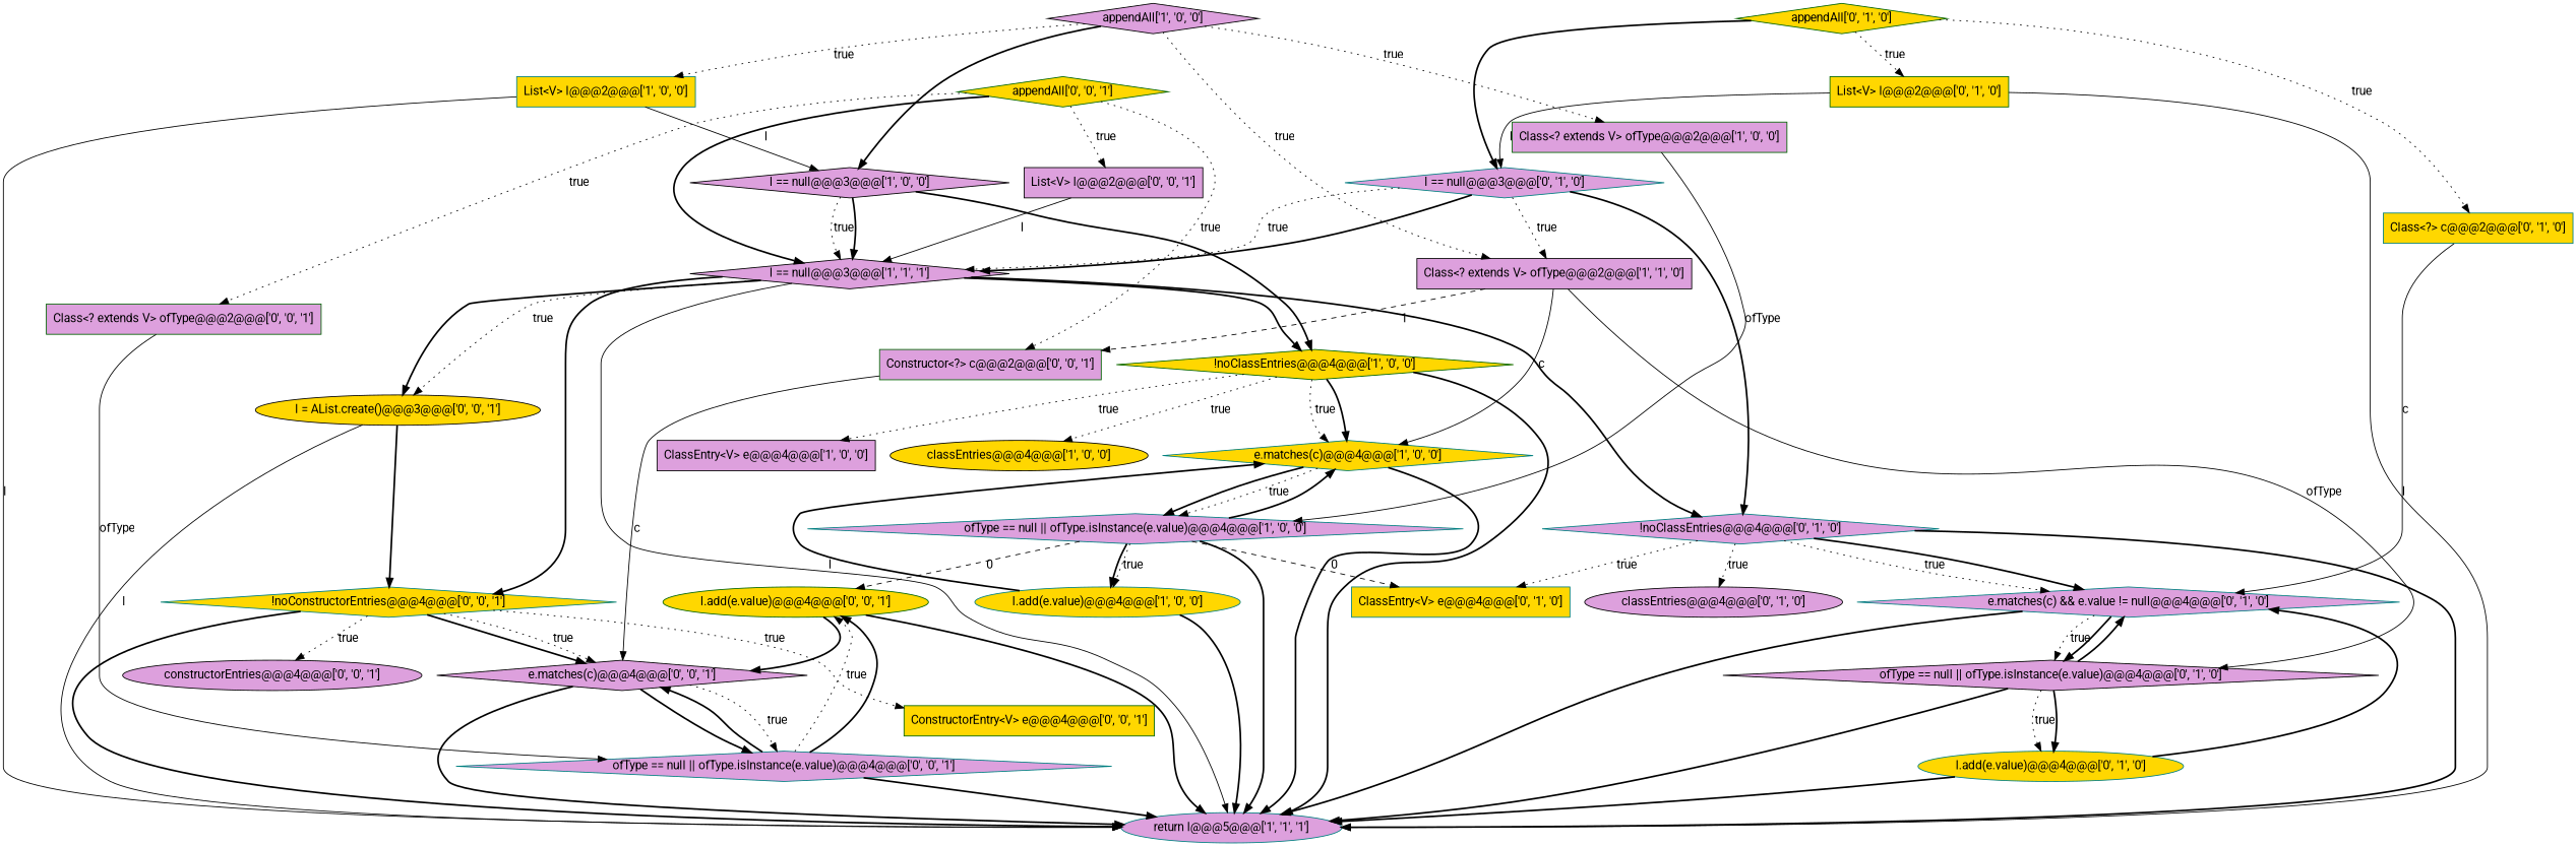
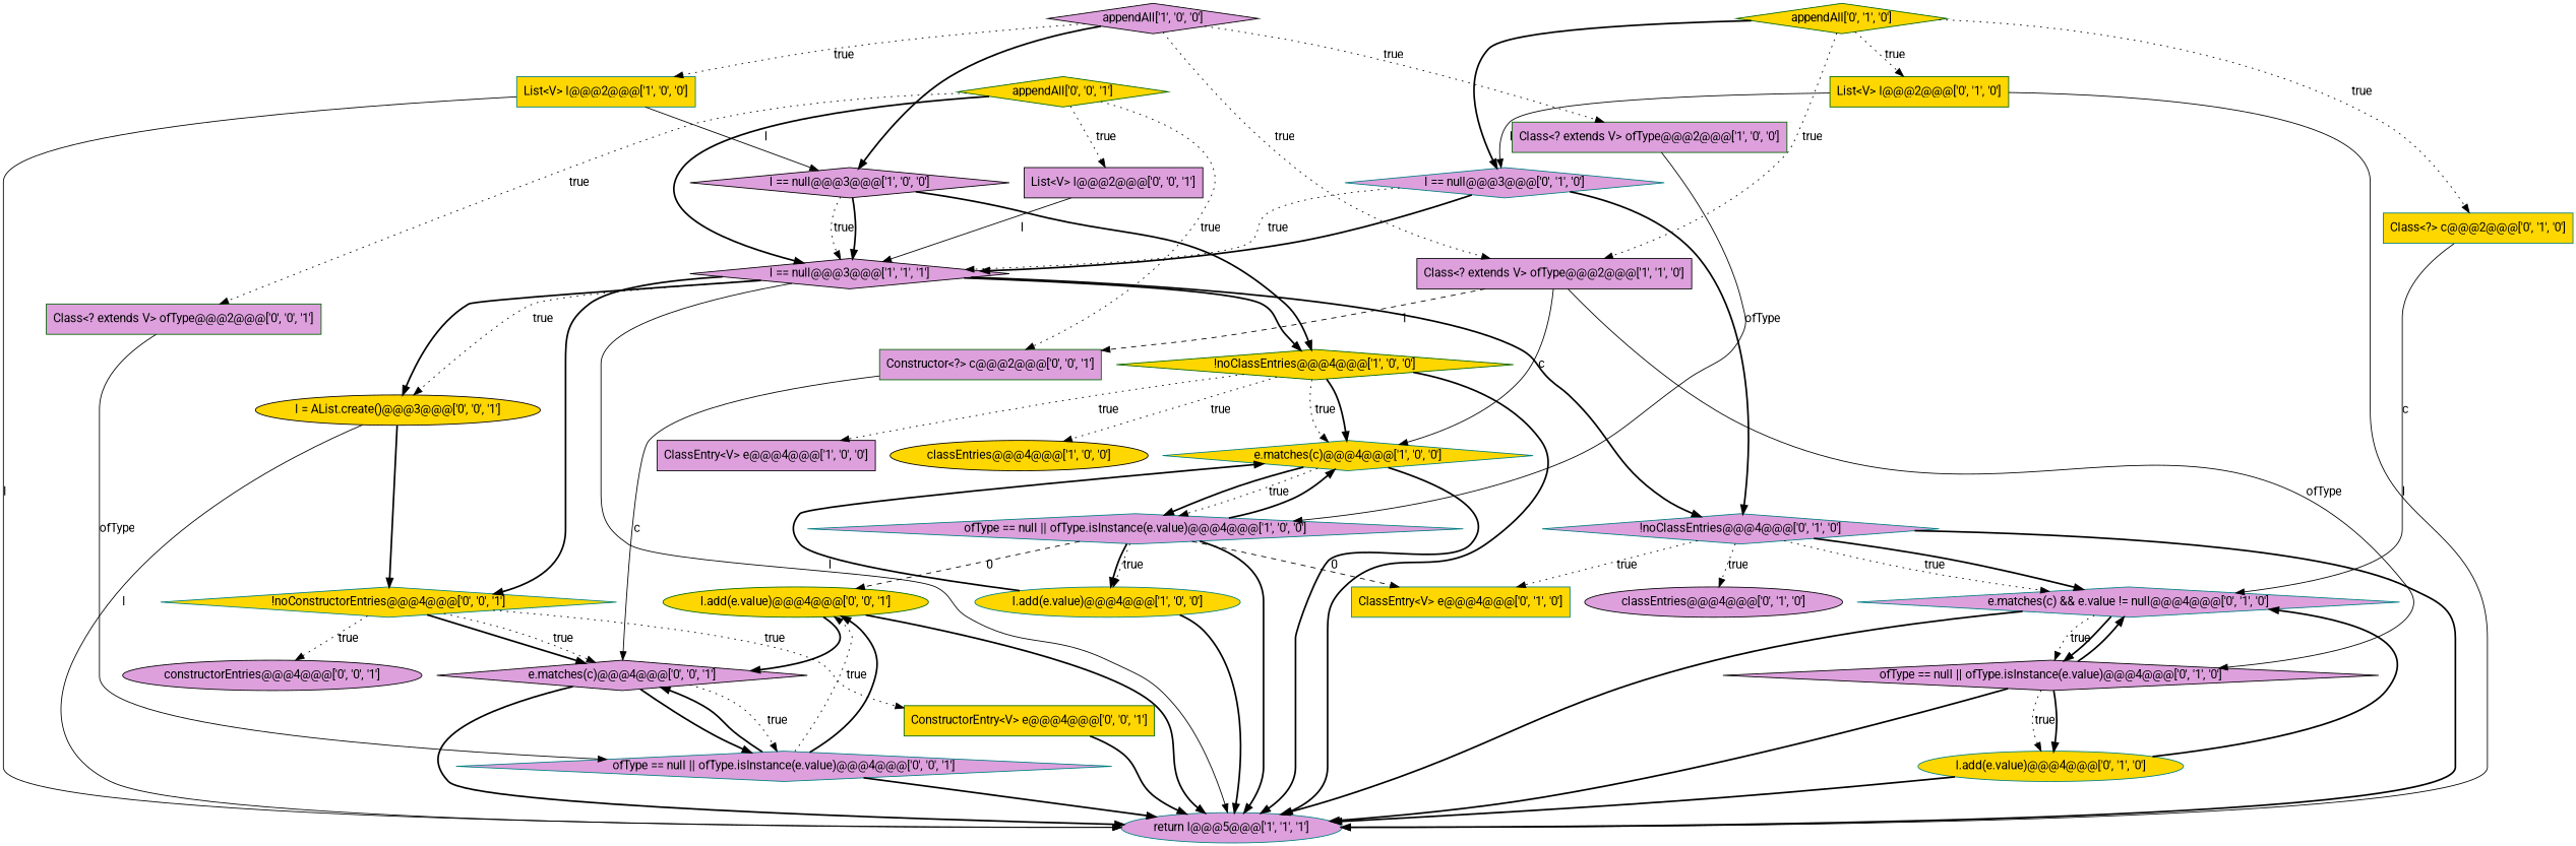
  digraph {
    fontname=Roboto
    node [color=teal fillcolor=plum fontname=Roboto shape=diamond style=filled]
    edge [fontname=Roboto style=bold]
    n1 [label="return l@@@5@@@['1', '1', '1']" shape=ellipse]
    n2 [fillcolor=gold label="e.matches(c)@@@4@@@['1', '0', '0']"]
    n3 [label="ofType == null || ofType.isInstance(e.value)@@@4@@@['1', '0', '0']"]
    n4 [fillcolor=gold label="ClassEntry<V> e@@@4@@@['0', '1', '0']" shape=box]
    n5 [fillcolor=gold label="l.add(e.value)@@@4@@@['1', '0', '0']" shape=ellipse]
    n6 [color=darkgreen fillcolor=gold label="l.add(e.value)@@@4@@@['0', '0', '1']" shape=ellipse]
    n7 [color=darkgreen fillcolor=gold label="!noClassEntries@@@4@@@['1', '0', '0']"]
    n8 [color=black label="ClassEntry<V> e@@@4@@@['1', '0', '0']" shape=box]
    n9 [color=black fillcolor=gold label="classEntries@@@4@@@['1', '0', '0']" shape=ellipse]
    n10 [fillcolor=gold label="Class<?> c@@@2@@@['0', '1', '0']" shape=box]
    n11 [label="e.matches(c) && e.value != null@@@4@@@['0', '1', '0']"]
    n12 [color=black label="ofType == null || ofType.isInstance(e.value)@@@4@@@['0', '1', '0']"]
    n13 [color=black label="l == null@@@3@@@['1', '1', '1']"]
    n14 [color=black fillcolor=gold label="l = AList.create()@@@3@@@['0', '0', '1']" shape=ellipse]
    n15 [fillcolor=gold label="!noConstructorEntries@@@4@@@['0', '0', '1']"]
    n16 [label="!noClassEntries@@@4@@@['0', '1', '0']"]
    n17 [color=black label="e.matches(c)@@@4@@@['0', '0', '1']"]
    n18 [color=darkgreen fillcolor=gold label="ConstructorEntry<V> e@@@4@@@['0', '0', '1']" shape=box]
    n19 [color=black label="constructorEntries@@@4@@@['0', '0', '1']" shape=ellipse]
    n20 [color=black label="classEntries@@@4@@@['0', '1', '0']" shape=ellipse]
    n21 [color=darkgreen fillcolor=gold label="appendAll['0', '0', '1']"]
    n22 [color=darkgreen label="Constructor<?> c@@@2@@@['0', '0', '1']" shape=box]
    n23 [color=black label="List<V> l@@@2@@@['0', '0', '1']" shape=box]
    n24 [color=darkgreen label="Class<? extends V> ofType@@@2@@@['0', '0', '1']" shape=box]
    n25 [label="ofType == null || ofType.isInstance(e.value)@@@4@@@['0', '0', '1']"]
    n26 [fillcolor=gold label="l.add(e.value)@@@4@@@['0', '1', '0']" shape=ellipse]
    n27 [color=darkgreen fillcolor=gold label="appendAll['0', '1', '0']"]
    n28 [color=darkgreen fillcolor=gold label="List<V> l@@@2@@@['0', '1', '0']" shape=box]
    n29 [label="l == null@@@3@@@['0', '1', '0']"]
    n30 [color=black label="Class<? extends V> ofType@@@2@@@['1', '1', '0']" shape=box]
    n31 [color=darkgreen label="Class<? extends V> ofType@@@2@@@['1', '0', '0']" shape=box]
    n32 [fillcolor=gold label="List<V> l@@@2@@@['1', '0', '0']" shape=box]
    n33 [color=black label="l == null@@@3@@@['1', '0', '0']"]
    n34 [color=black label="appendAll['1', '0', '0']"]
    n2 -> n1
    n2 -> n3
    n2 -> n3 [label=true style=dotted]
    n3 -> n1
    n3 -> n2
    n3 -> n4 [label=0 style=dashed]
    n3 -> n5
    n3 -> n5 [label=true style=dotted]
    n3 -> n6 [label=0 style=dashed]
    n5 -> n1
    n5 -> n2
    n6 -> n1
    n6 -> n17
    n7 -> n1
    n7 -> n2 [label=true style=dotted]
    n7 -> n2
    n7 -> n8 [label=true style=dotted]
    n7 -> n9 [label=true style=dotted]
    n10 -> n11 [label=c style=solid]
    n11 -> n1
    n11 -> n12 [label=true style=dotted]
    n11 -> n12
    n12 -> n1
    n12 -> n11
    n12 -> n26 [label=true style=dotted]
    n12 -> n26
    n13 -> n1 [label=l style=solid]
    n13 -> n7
    n13 -> n14
    n13 -> n14 [label=true style=dotted]
    n13 -> n15
    n13 -> n16
    n14 -> n1 [label=l style=solid]
    n14 -> n15
-   n15 -> n1
+   n18 -> n1
    n15 -> n17
    n15 -> n17 [label=true style=dotted]
    n15 -> n18 [label=true style=dotted]
    n15 -> n19 [label=true style=dotted]
    n16 -> n1
    n16 -> n4 [label=true style=dotted]
    n16 -> n11
    n16 -> n11 [label=true style=dotted]
    n16 -> n20 [label=true style=dotted]
    n17 -> n1
    n17 -> n25 [label=true style=dotted]
    n17 -> n25
    n21 -> n13
    n21 -> n22 [label=true style=dotted]
    n21 -> n23 [label=true style=dotted]
    n21 -> n24 [label=true style=dotted]
    n22 -> n17 [label=c style=solid]
    n23 -> n13 [label=l style=solid]
    n24 -> n25 [label=ofType style=solid]
    n25 -> n1
    n25 -> n6 [label=true style=dotted]
    n25 -> n6
    n25 -> n17
    n26 -> n1
    n26 -> n11
    n27 -> n10 [label=true style=dotted]
    n27 -> n28 [label=true style=dotted]
    n27 -> n29
-   n29 -> n30 [label=true style=dotted]
+   n27 -> n30 [label=true style=dotted]
    n28 -> n1 [label=l style=solid]
    n28 -> n29 [label=l style=solid]
    n29 -> n13 [label=true style=dotted]
    n29 -> n13
    n29 -> n16
    n30 -> n2 [label=c style=solid]
    n30 -> n12 [label=ofType style=solid]
    n30 -> n22 [label=1 style=dashed]
    n31 -> n3 [label=ofType style=solid]
    n32 -> n1 [label=l style=solid]
    n32 -> n33 [label=l style=solid]
    n33 -> n7
    n33 -> n13 [label=true style=dotted]
    n33 -> n13
    n34 -> n30 [label=true style=dotted]
    n34 -> n31 [label=true style=dotted]
    n34 -> n32 [label=true style=dotted]
    n34 -> n33
  }
